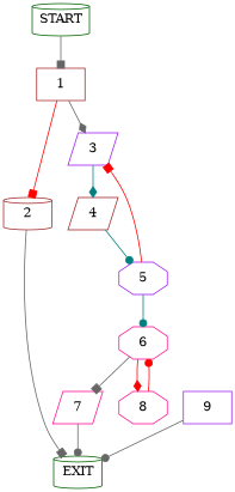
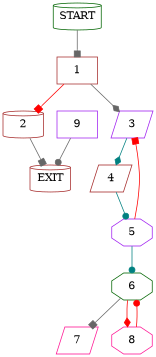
  digraph {
    node [color=brown shape=cylinder]
    edge [arrowhead=box color=gray40]
    n1 [color=darkgreen label=START]
    1 [shape=box]
    2
    3 [color=purple shape=parallelogram]
    9 [color=purple shape=box]
-   n6 [color=darkgreen label=EXIT]
+   n6 [label=EXIT]
    4 [shape=parallelogram]
    5 [color=purple shape=octagon]
-   6 [color=deeppink shape=octagon]
+   6 [color=darkgreen shape=octagon]
    7 [color=deeppink shape=parallelogram]
    8 [color=deeppink shape=octagon]
    n1 -> 1
    1 -> 2 [color=red]
    1 -> 3 [arrowhead=diamond]
    2 -> n6
    3 -> 4 [arrowhead=diamond color=teal]
    9 -> n6 [arrowhead=dot]
    4 -> 5 [arrowhead=dot color=teal]
    5 -> 3 [color=red]
    5 -> 6 [arrowhead=dot color=teal]
    6 -> 7
    6 -> 8 [arrowhead=diamond color=red]
-   7 -> n6 [arrowhead=dot]
    8 -> 6 [arrowhead=dot color=red]
  }
